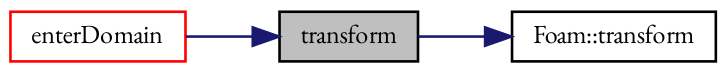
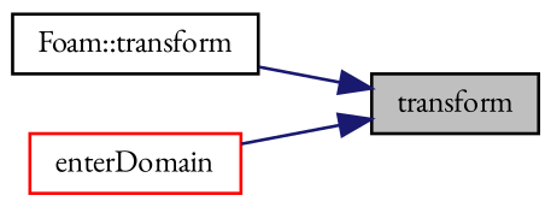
  digraph {
    fontname="EB Garamond"
    rankdir=LR
    node [color=black fontname="EB Garamond" fontsize=10 shape=record]
    edge [color=midnightblue fontname="EB Garamond" fontsize=10 labelfontname=FreeSans labelfontsize=10 style=solid]
    n1 [fillcolor=grey75 fontcolor=black height=0.2 label=transform style=filled width=0.4]
    n2 [height=0.2 label="Foam::transform" width=0.4]
    n3 [color=red height=0.2 label=enterDomain width=0.4]
-   n1 -> n2
+   n2 -> n1
    n3 -> n1
  }
